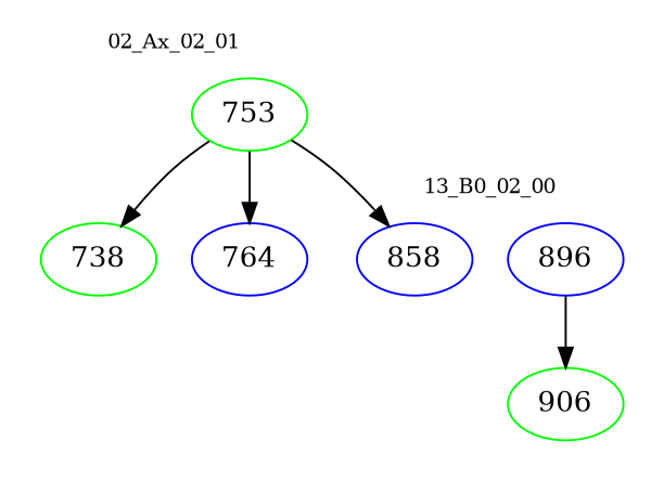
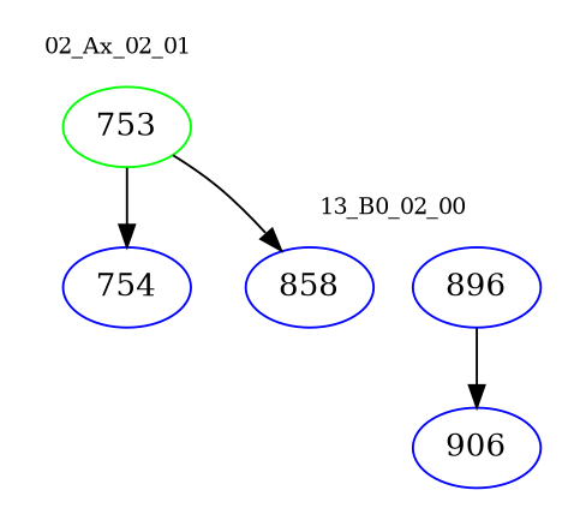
  digraph {
    node [color=green]
    edge [color=black]
    n1 [label=753]
-   n2 [label=738]
-   n3 [color=blue label=764]
+   n3 [color=blue label=754]
    n4 [color=blue label=896]
    n5 [color=blue label=858]
-   n6 [label=906]
+   n6 [color=blue label=906]
    subgraph cluster_1 {
      color=white
      fontsize=10
      label="02_Ax_02_01"
      n1
-     n2
      n3
    }
    subgraph cluster_2 {
      color=white
      fontsize=10
      label="13_B0_02_00"
      n4
      n5
      n6
    }
-   n1 -> n2
    n1 -> n3
    n1 -> n5
    n4 -> n6
  }
